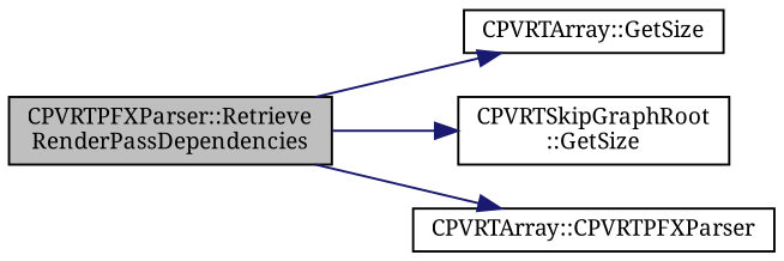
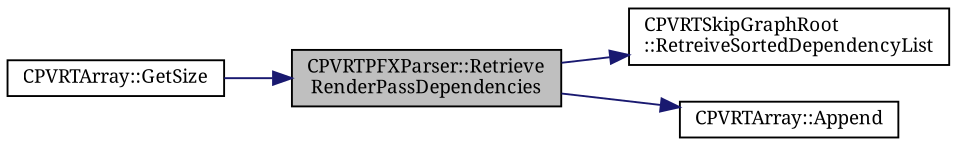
  digraph {
    fontname="Noto Serif"
    rankdir=LR
    node [color=black fillcolor=white fontname="Noto Serif" fontsize=10 shape=record style=filled]
    edge [color=midnightblue fontname="Noto Serif" fontsize=10 labelfontname=Helvetica labelfontsize=10 style=solid]
    n1 [fillcolor=grey75 fontcolor=black height=0.2 label="CPVRTPFXParser::Retrieve\lRenderPassDependencies" width=0.4]
    n2 [height=0.2 label="CPVRTArray::GetSize" width=0.4]
-   n3 [height=0.2 label="CPVRTSkipGraphRoot\l::GetSize" width=0.4]
-   n4 [height=0.2 label="CPVRTArray::CPVRTPFXParser" width=0.4]
-   n1 -> n2
+   n3 [height=0.2 label="CPVRTSkipGraphRoot\l::RetreiveSortedDependencyList" width=0.4]
+   n4 [height=0.2 label="CPVRTArray::Append" width=0.4]
+   n2 -> n1
    n1 -> n3
    n1 -> n4
  }
